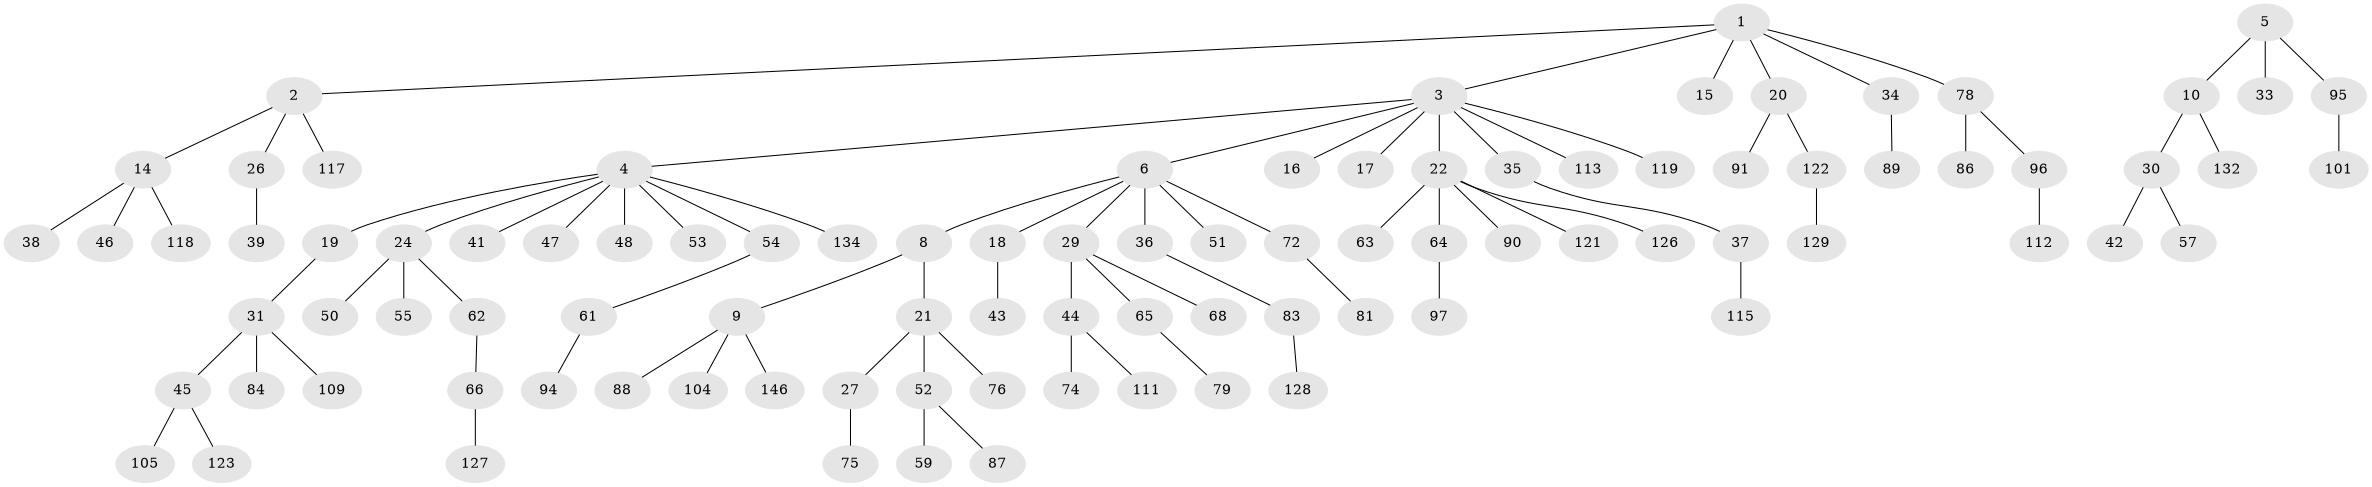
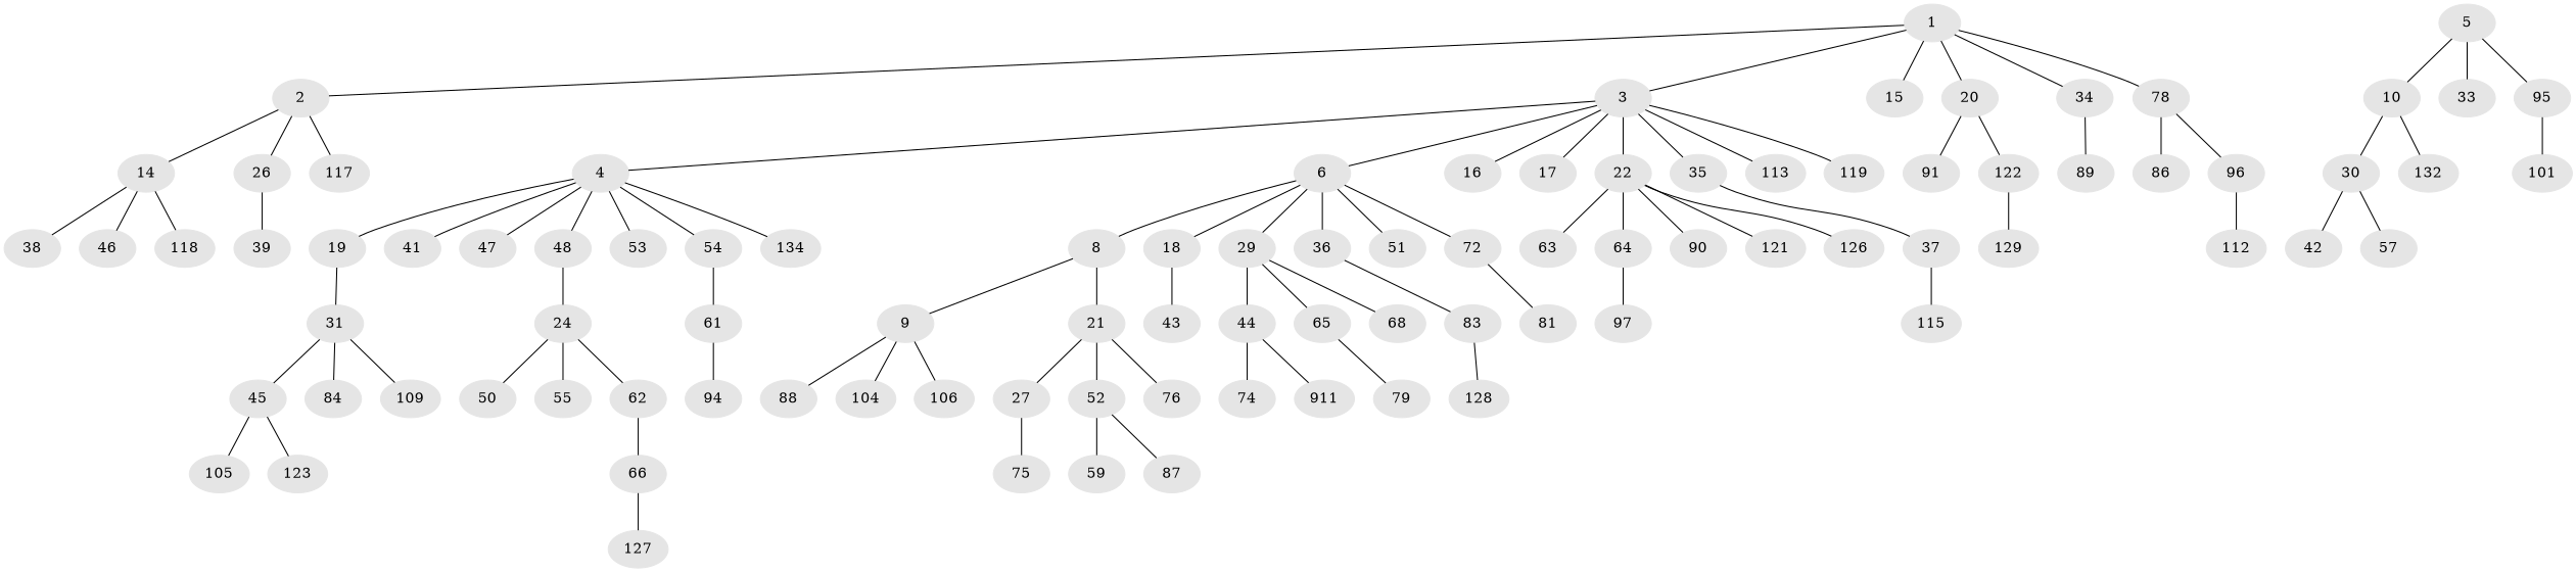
  graph {
    node [color=gray90 style=filled]
    1 [super="+125"]
    2 [super="+11"]
    3 [super="+12"]
    15 [super="+40"]
    20 [super="+107"]
    34 [super="+131"]
    78 [super="+85"]
    14 [super="+32"]
    26
    117
    4 [super="+13"]
    6 [super="+7"]
    16
    17 [super="+56"]
    22 [super="+48"]
    35
    113
    119
    91
    122 [super="+133"]
    89
    86
    96 [super="+102"]
    10 [super="+99"]
    5
    33 [super="+103"]
    95
    38
    46 [super="+77"]
    118
    39 [super="+58"]
    19 [super="+23"]
    24 [super="+28"]
    41
    47
    n36 [label=48 super="+60"]
    53
    54
    134
    8 [super="+25"]
    18 [super="+80"]
    29
    36 [super="+69"]
    51 [super="+116"]
    72 [super="+124"]
    63
    64 [super="+93"]
    90
    121
    126
    37 [super="+130"]
    31 [super="+98"]
    50
    55
    62
    61
    30 [super="+82"]
    132
    101
    9 [super="+67"]
    21 [super="+108"]
    43
    44 [super="+110"]
    65 [super="+71"]
    68 [super="+73"]
    83
    81
    88
    104
-   106 [super="+120" label=146]
+   106 [super="+120"]
    27 [super="+135"]
    52 [super="+100"]
    76
    42 [super="+92"]
    57
    45 [super="+70"]
    84
    109
    129
    75
    59
    87
    97
    66 [super="+114"]
    74
-   111
+   111 [label=911]
    79
    105
    123
    115
    128
    94
    127
    112
    1 -- 2
    1 -- 3
    1 -- 15
    1 -- 20
    1 -- 34
    1 -- 78
    2 -- 14
    2 -- 26
    2 -- 117
    3 -- 4
    3 -- 6
    3 -- 16
    3 -- 17
    3 -- 22
    3 -- 35
    3 -- 113
    3 -- 119
    20 -- 91
    20 -- 122
    34 -- 89
    78 -- 86
    78 -- 96
    14 -- 38
    14 -- 46
    14 -- 118
    26 -- 39
    4 -- 19
-   4 -- 24
+   n36 -- 24
    4 -- 41
    4 -- 47
    4 -- n36
    4 -- 53
    4 -- 54
    4 -- 134
    6 -- 8
    6 -- 18
    6 -- 29
    6 -- 36
    6 -- 51
    6 -- 72
    22 -- 63
    22 -- 64
    22 -- 90
    22 -- 121
    22 -- 126
    35 -- 37
    122 -- 129
    96 -- 112
    10 -- 30
    10 -- 132
    5 -- 10
    5 -- 33
    5 -- 95
    95 -- 101
    19 -- 31
    24 -- 50
    24 -- 55
    24 -- 62
    54 -- 61
    8 -- 9
    8 -- 21
    18 -- 43
    29 -- 44
    29 -- 65
    29 -- 68
    36 -- 83
    72 -- 81
    64 -- 97
    37 -- 115
    31 -- 45
    31 -- 84
    31 -- 109
    62 -- 66
    61 -- 94
    30 -- 42
    30 -- 57
    9 -- 88
    9 -- 104
    9 -- 106
    21 -- 27
    21 -- 52
    21 -- 76
    44 -- 74
    44 -- 111
    65 -- 79
    83 -- 128
    27 -- 75
    52 -- 59
    52 -- 87
    45 -- 105
    45 -- 123
    66 -- 127
  }
